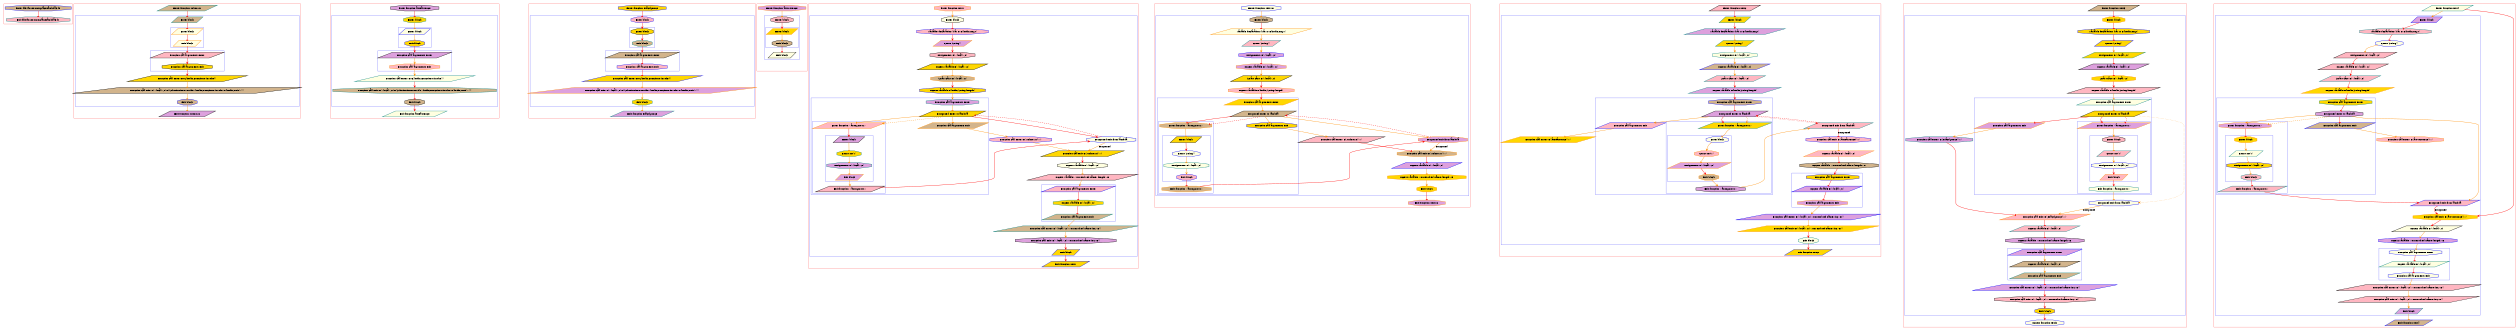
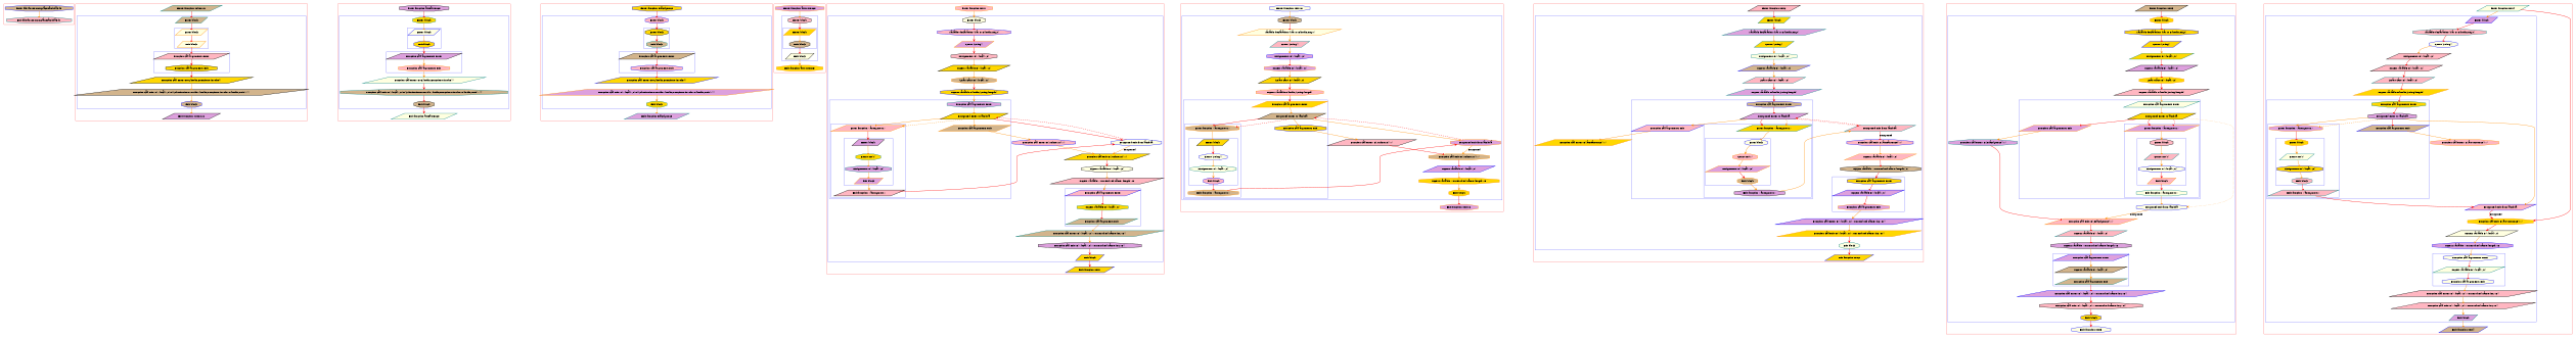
  digraph {
    nodesep=3
    node [color=blue fillcolor=gold penwidth=2 shape=parallelogram style=filled]
    edge [arrowhead=tee color=red penwidth=2]
    n1 [fillcolor=tan label="Enter file flowFromInplaceLambda3.kt" shape=octagon]
    n2 [color=teal fillcolor=lightpink label="Exit file flowFromInplaceLambda3.kt" shape=octagon]
    n3 [color=darkorange fillcolor=lightyellow label="Enter block"]
    n4 [color=darkorange fillcolor=lightyellow label="Exit block"]
    n5 [color=black fillcolor=lightpink label="Function call arguments enter"]
    n6 [color=black label="Function call arguments exit" shape=octagon]
    n7 [color=teal fillcolor=tan label="Enter block"]
    n8 [color=black label="Function call enter: R?C|kotlin/Function0.invoke|()"]
    n9 [color=black fillcolor=tan label="Function call exit: R|<local>/x|.R|SubstitutionOverride<kotlin/Function0.invoke: R|kotlin/Unit|>|()"]
    n10 [fillcolor=tan label="Exit block" shape=octagon]
    n11 [color=teal fillcolor=tan label="Enter function unknown"]
    n12 [color=black fillcolor=plum label="Exit function unknown"]
    n13 [fillcolor=lightyellow label="Enter block"]
    n14 [label="Exit block" shape=octagon]
    n15 [color=black fillcolor=plum label="Function call arguments enter"]
    n16 [color=darkorange fillcolor=lightpink label="Function call arguments exit" shape=octagon]
    n17 [color=teal label="Enter block" shape=octagon]
    n18 [color=teal fillcolor=lightyellow label="Function call enter: R?C|kotlin/Function0.invoke|()"]
    n19 [color=teal fillcolor=tan label="Function call exit: R|<local>/x|.R|SubstitutionOverride<kotlin/Function0.invoke: R|kotlin/Unit|>|()" shape=octagon]
    n20 [color=black fillcolor=tan label="Exit block" shape=octagon]
    n21 [color=black fillcolor=plum label="Enter function atLeastOnce" shape=octagon]
    n22 [color=teal fillcolor=lightyellow label="Exit function atLeastOnce"]
    n23 [color=black label="Enter block" shape=octagon]
    n24 [color=teal fillcolor=tan label="Exit block" shape=octagon]
    n25 [color=black fillcolor=tan label="Function call arguments enter"]
    n26 [fillcolor=lightpink label="Function call arguments exit" shape=octagon]
    n27 [fillcolor=lightpink label="Enter block" shape=octagon]
    n28 [label="Function call enter: R?C|kotlin/Function0.invoke|()"]
    n29 [color=darkorange fillcolor=plum label="Function call exit: R|<local>/x|.R|SubstitutionOverride<kotlin/Function0.invoke: R|kotlin/Unit|>|()"]
    n30 [color=teal label="Exit block" shape=octagon]
    n31 [label="Enter function exactlyOnce" shape=octagon]
    n32 [color=teal fillcolor=plum label="Exit function exactlyOnce"]
    n33 [color=darkorange label="Enter block"]
    n34 [color=black fillcolor=tan label="Exit block" shape=octagon]
    n35 [color=black fillcolor=lightpink label="Enter block" shape=octagon]
    n36 [color=black fillcolor=lightyellow label="Exit block"]
    n37 [color=darkorange fillcolor=plum label="Enter function atMostOnce" shape=octagon]
+   n38 [color=darkorange label="Exit function atMostOnce" shape=octagon]
    n39 [color=black fillcolor=plum label="Enter block"]
    n40 [color=teal label="Const: Int(1)" shape=octagon]
    n41 [color=teal fillcolor=plum label="Assignment: R|<local>/x|" shape=octagon]
    n42 [color=darkorange fillcolor=plum label="Exit block"]
    n43 [color=darkorange fillcolor=lightpink label="Enter function <anonymous>"]
    n44 [color=black fillcolor=lightpink label="Exit function <anonymous>"]
    n45 [color=teal fillcolor=plum label="Function call arguments enter" shape=octagon]
    n46 [color=black label="Postponed enter to lambda"]
    n47 [color=darkorange fillcolor=tan label="Function call arguments exit"]
    n48 [fillcolor=lightpink label="Function call arguments enter"]
    n49 [color=teal label="Access variable R|<local>/x|" shape=octagon]
    n50 [color=teal fillcolor=tan label="Function call arguments exit"]
    n51 [color=black fillcolor=lightyellow label="Enter block" shape=octagon]
    n52 [fillcolor=lightpink label="Variable declaration: lvar x: R|kotlin/Any?|" shape=octagon]
    n53 [color=darkorange fillcolor=plum label="Const: String()"]
    n54 [color=black fillcolor=lightpink label="Assignment: R|<local>/x|" shape=octagon]
    n55 [color=black label="Access variable R|<local>/x|"]
    n56 [color=darkorange fillcolor=tan label="Smart cast: R|<local>/x|" shape=octagon]
    n57 [label="Access variable R|kotlin/String.length|" shape=octagon]
    n58 [fillcolor=lightpink label="Function call enter: R|/unknown|(...)" shape=octagon]
    n59 [fillcolor=lightyellow label="Postponed exit from lambda" shape=octagon]
    n60 [color=black label="Function call exit: R|/unknown|(...)"]
    n61 [color=black fillcolor=lightyellow label="Access variable R|<local>/x|" shape=octagon]
    n62 [color=black fillcolor=lightpink label="Access variable <Unresolved name: length>#"]
    n63 [color=teal fillcolor=tan label="Function call enter: R|<local>/x|.<Unresolved name: inc>#()"]
    n64 [color=black fillcolor=plum label="Function call exit: R|<local>/x|.<Unresolved name: inc>#()" shape=octagon]
    n65 [label="Exit block"]
    n66 [color=darkorange fillcolor=lightpink label="Enter function test1" shape=octagon]
    n67 [label="Exit function test1"]
    n68 [color=black label="Enter block"]
    n69 [fillcolor=lightyellow label="Const: String()" shape=octagon]
    n70 [color=teal fillcolor=lightyellow label="Assignment: R|<local>/x|" shape=octagon]
    n71 [fillcolor=lightpink label="Exit block" shape=octagon]
    n72 [color=darkorange fillcolor=tan label="Enter function <anonymous>" shape=octagon]
    n73 [color=darkorange fillcolor=tan label="Exit function <anonymous>" shape=octagon]
    n74 [color=darkorange label="Function call arguments enter"]
    n75 [color=black fillcolor=tan label="Postponed enter to lambda"]
    n76 [label="Function call arguments exit" shape=octagon]
    n77 [color=black fillcolor=tan label="Enter block" shape=octagon]
    n78 [color=darkorange fillcolor=lightyellow label="Variable declaration: lvar x: R|kotlin/Any?|"]
    n79 [color=teal fillcolor=lightpink label="Const: String()"]
    n80 [fillcolor=plum label="Assignment: R|<local>/x|" shape=octagon]
    n81 [color=darkorange fillcolor=plum label="Access variable R|<local>/x|" shape=octagon]
    n82 [color=black label="Smart cast: R|<local>/x|"]
    n83 [color=darkorange fillcolor=lightpink label="Access variable R|kotlin/String.length|" shape=octagon]
    n84 [color=black fillcolor=lightpink label="Function call enter: R|/unknown|(...)"]
    n85 [color=darkorange fillcolor=plum label="Postponed exit from lambda" shape=octagon]
    n86 [color=darkorange fillcolor=tan label="Function call exit: R|/unknown|(...)" shape=octagon]
    n87 [fillcolor=plum label="Access variable R|<local>/x|"]
    n88 [color=darkorange label="Access variable <Unresolved name: length>#" shape=octagon]
    n89 [color=darkorange label="Exit block" shape=octagon]
    n90 [fillcolor=lightyellow label="Enter function test1m" shape=octagon]
    n91 [color=darkorange fillcolor=plum label="Exit function test1m" shape=octagon]
    n92 [fillcolor=lightyellow label="Enter block" shape=octagon]
    n93 [color=darkorange fillcolor=lightpink label="Const: Int(1)" shape=octagon]
    n94 [color=darkorange fillcolor=plum label="Assignment: R|<local>/x|"]
    n95 [color=darkorange fillcolor=tan label="Exit block" shape=octagon]
    n96 [color=teal label="Enter function <anonymous>"]
    n97 [color=black fillcolor=plum label="Exit function <anonymous>" shape=octagon]
    n98 [fillcolor=tan label="Function call arguments enter" shape=octagon]
    n99 [color=black fillcolor=plum label="Postponed enter to lambda"]
    n100 [fillcolor=lightpink label="Function call arguments exit"]
    n101 [label="Function call arguments enter" shape=octagon]
    n102 [fillcolor=plum label="Access variable R|<local>/x|"]
    n103 [color=darkorange fillcolor=plum label="Function call arguments exit" shape=octagon]
    n104 [color=teal label="Enter block"]
    n105 [color=teal fillcolor=plum label="Variable declaration: lvar x: R|kotlin/Any?|"]
    n106 [color=teal label="Const: String()"]
    n107 [color=teal fillcolor=lightyellow label="Assignment: R|<local>/x|" shape=octagon]
    n108 [fillcolor=tan label="Access variable R|<local>/x|"]
    n109 [color=teal fillcolor=lightpink label="Smart cast: R|<local>/x|"]
    n110 [color=teal fillcolor=plum label="Access variable R|kotlin/String.length|"]
    n111 [color=darkorange label="Function call enter: R|/atLeastOnce|(...)"]
    n112 [color=teal fillcolor=lightpink label="Postponed exit from lambda"]
    n113 [fillcolor=lightpink label="Function call exit: R|/atLeastOnce|(...)" shape=octagon]
    n114 [color=darkorange fillcolor=lightpink label="Access variable R|<local>/x|"]
    n115 [color=black fillcolor=tan label="Access variable <Unresolved name: length>#" shape=octagon]
    n116 [fillcolor=plum label="Function call enter: R|<local>/x|.<Unresolved name: inc>#()"]
    n117 [color=darkorange label="Function call exit: R|<local>/x|.<Unresolved name: inc>#()"]
    n118 [color=teal fillcolor=lightyellow label="Exit block" shape=octagon]
    n119 [color=black fillcolor=lightpink label="Enter function test2"]
    n120 [label="Exit function test2"]
    n121 [color=black fillcolor=lightpink label="Enter block" shape=octagon]
    n122 [color=teal fillcolor=lightpink label="Const: Int(1)"]
    n123 [fillcolor=lightyellow label="Assignment: R|<local>/x|" shape=octagon]
    n124 [color=darkorange fillcolor=lightpink label="Exit block"]
    n125 [color=darkorange fillcolor=plum label="Enter function <anonymous>"]
    n126 [color=teal fillcolor=lightyellow label="Exit function <anonymous>" shape=octagon]
    n127 [color=teal fillcolor=lightyellow label="Function call arguments enter"]
    n128 [color=black label="Postponed enter to lambda"]
    n129 [color=darkorange fillcolor=plum label="Function call arguments exit"]
    n130 [fillcolor=plum label="Function call arguments enter"]
    n131 [color=black fillcolor=tan label="Access variable R|<local>/x|"]
    n132 [color=teal fillcolor=tan label="Function call arguments exit"]
    n133 [color=darkorange label="Enter block" shape=octagon]
    n134 [label="Variable declaration: lvar x: R|kotlin/Any?|" shape=octagon]
    n135 [label="Const: String()"]
    n136 [color=teal label="Assignment: R|<local>/x|"]
    n137 [color=black fillcolor=plum label="Access variable R|<local>/x|"]
    n138 [color=darkorange label="Smart cast: R|<local>/x|" shape=octagon]
    n139 [color=black fillcolor=lightpink label="Access variable R|kotlin/String.length|"]
    n140 [color=teal fillcolor=plum label="Function call enter: R|/exactlyOnce|(...)" shape=octagon]
    n141 [fillcolor=lightyellow label="Postponed exit from lambda" shape=octagon]
    n142 [color=darkorange fillcolor=lightpink label="Function call exit: R|/exactlyOnce|(...)"]
    n143 [color=teal fillcolor=lightpink label="Access variable R|<local>/x|"]
    n144 [color=black fillcolor=plum label="Access variable <Unresolved name: length>#" shape=octagon]
    n145 [fillcolor=plum label="Function call enter: R|<local>/x|.<Unresolved name: inc>#()"]
    n146 [color=black fillcolor=lightpink label="Function call exit: R|<local>/x|.<Unresolved name: inc>#()" shape=octagon]
    n147 [label="Exit block" shape=octagon]
    n148 [color=black fillcolor=tan label="Enter function test3"]
-   n149 [fillcolor=lightyellow label="Access function test3" shape=octagon]
+   n149 [fillcolor=lightyellow label="Exit function test3" shape=octagon]
    n150 [color=darkorange label="Enter block" shape=octagon]
    n151 [color=teal fillcolor=lightyellow label="Const: Int(1)"]
    n152 [label="Assignment: R|<local>/x|" shape=octagon]
    n153 [color=teal fillcolor=lightpink label="Exit block" shape=octagon]
    n154 [color=darkorange fillcolor=plum label="Enter function <anonymous>" shape=octagon]
    n155 [color=teal fillcolor=lightpink label="Exit function <anonymous>"]
    n156 [color=teal label="Function call arguments enter" shape=octagon]
    n157 [color=black fillcolor=plum label="Postponed enter to lambda" shape=octagon]
    n158 [fillcolor=tan label="Function call arguments exit"]
    n159 [fillcolor=lightyellow label="Function call arguments enter" shape=octagon]
    n160 [color=teal fillcolor=lightyellow label="Access variable R|<local>/x|"]
    n161 [fillcolor=lightyellow label="Function call arguments exit" shape=octagon]
    n162 [fillcolor=plum label="Enter block"]
    n163 [color=teal fillcolor=lightpink label="Variable declaration: lvar x: R|kotlin/Any?|" shape=octagon]
    n164 [fillcolor=lightyellow label="Const: String()" shape=octagon]
    n165 [color=black fillcolor=lightpink label="Assignment: R|<local>/x|"]
    n166 [color=black fillcolor=lightpink label="Access variable R|<local>/x|"]
    n167 [color=teal fillcolor=lightpink label="Smart cast: R|<local>/x|"]
    n168 [color=darkorange label="Access variable R|kotlin/String.length|"]
    n169 [color=darkorange fillcolor=lightpink label="Function call enter: R|/atMostOnce|(...)" shape=octagon]
    n170 [fillcolor=lightpink label="Postponed exit from lambda"]
    n171 [color=darkorange label="Function call exit: R|/atMostOnce|(...)" shape=octagon]
    n172 [color=black fillcolor=lightyellow label="Access variable R|<local>/x|"]
    n173 [fillcolor=plum label="Access variable <Unresolved name: length>#" shape=octagon]
    n174 [color=black fillcolor=lightpink label="Function call enter: R|<local>/x|.<Unresolved name: inc>#()"]
    n175 [color=black fillcolor=lightpink label="Function call exit: R|<local>/x|.<Unresolved name: inc>#()"]
    n176 [color=teal fillcolor=plum label="Exit block"]
    n177 [color=teal fillcolor=lightyellow label="Enter function test4"]
    n178 [fillcolor=tan label="Exit function test4"]
    subgraph cluster_1 {
      color=red
      n1
      n2
    }
    subgraph cluster_2 {
      color=red
      n11
      n12
      subgraph cluster_3 {
        color=blue
        n7
        n8
        n9
        n10
        subgraph cluster_4 {
          color=blue
          n3
          n4
        }
        subgraph cluster_5 {
          color=blue
          n5
          n6
        }
      }
    }
    subgraph cluster_6 {
      color=red
      n21
      n22
      subgraph cluster_7 {
        color=blue
        n17
        n18
        n19
        n20
        subgraph cluster_8 {
          color=blue
          n13
          n14
        }
        subgraph cluster_9 {
          color=blue
          n15
          n16
        }
      }
    }
    subgraph cluster_10 {
      color=red
      n31
      n32
      subgraph cluster_11 {
        color=blue
        n27
        n28
        n29
        n30
        subgraph cluster_12 {
          color=blue
          n23
          n24
        }
        subgraph cluster_13 {
          color=blue
          n25
          n26
        }
      }
    }
    subgraph cluster_14 {
      color=red
      n37
+     n38
      subgraph cluster_15 {
        color=blue
        n35
        n36
        subgraph cluster_16 {
          color=blue
          n33
          n34
        }
      }
    }
    subgraph cluster_17 {
      color=red
      n66
      n67
      subgraph cluster_18 {
        color=blue
        n51
        n52
        n53
        n54
        n55
        n56
        n57
        n58
        n59
        n60
        n61
        n62
        n63
        n64
        n65
        subgraph cluster_19 {
          color=blue
          n45
          n46
          n47
          subgraph cluster_20 {
            color=blue
            n43
            n44
            subgraph cluster_21 {
              color=blue
              n39
              n40
              n41
              n42
            }
          }
        }
        subgraph cluster_22 {
          color=blue
          n48
          n49
          n50
        }
      }
    }
    subgraph cluster_23 {
      color=red
      n90
      n91
      subgraph cluster_24 {
        color=blue
        n77
        n78
        n79
        n80
        n81
        n82
        n83
        n84
        n85
        n86
        n87
        n88
        n89
        subgraph cluster_25 {
          color=blue
          n74
          n75
          n76
          subgraph cluster_26 {
            color=blue
            n72
            n73
            subgraph cluster_27 {
              color=blue
              n68
              n69
              n70
              n71
            }
          }
        }
      }
    }
    subgraph cluster_28 {
      color=red
      n119
      n120
      subgraph cluster_29 {
        color=blue
        n104
        n105
        n106
        n107
        n108
        n109
        n110
        n111
        n112
        n113
        n114
        n115
        n116
        n117
        n118
        subgraph cluster_30 {
          color=blue
          n98
          n99
          n100
          subgraph cluster_31 {
            color=blue
            n96
            n97
            subgraph cluster_32 {
              color=blue
              n92
              n93
              n94
              n95
            }
          }
        }
        subgraph cluster_33 {
          color=blue
          n101
          n102
          n103
        }
      }
    }
    subgraph cluster_34 {
      color=red
      n148
      n149
      subgraph cluster_35 {
        color=blue
        n133
        n134
        n135
        n136
        n137
        n138
        n139
        n140
        n141
        n142
        n143
        n144
        n145
        n146
        n147
        subgraph cluster_36 {
          color=blue
          n127
          n128
          n129
          subgraph cluster_37 {
            color=blue
            n125
            n126
            subgraph cluster_38 {
              color=blue
              n121
              n122
              n123
              n124
            }
          }
        }
        subgraph cluster_39 {
          color=blue
          n130
          n131
          n132
        }
      }
    }
    subgraph cluster_40 {
      color=red
      n177
      n178
      subgraph cluster_41 {
        color=blue
        n162
        n163
        n164
        n165
        n166
        n167
        n168
        n169
        n170
        n171
        n172
        n173
        n174
        n175
        n176
        subgraph cluster_42 {
          color=blue
          n156
          n157
          n158
          subgraph cluster_43 {
            color=blue
            n154
            n155
            subgraph cluster_44 {
              color=blue
              n150
              n151
              n152
              n153
            }
          }
        }
        subgraph cluster_45 {
          color=blue
          n159
          n160
          n161
        }
      }
    }
-   n1 -> n2
+   n1 -> n2 [color=darkorange]
    n3 -> n4
    n4 -> n5
    n5 -> n6 [arrowhead=vee]
    n6 -> n8 [arrowhead=vee]
    n7 -> n3
    n8 -> n9 [color=darkorange]
    n9 -> n10 [color=darkorange]
    n10 -> n12 [color=darkorange]
    n11 -> n7
    n13 -> n14 [color=darkorange]
    n14 -> n15 [arrowhead=vee]
    n15 -> n16 [arrowhead=vee color=darkorange]
    n16 -> n18 [arrowhead=vee color=darkorange]
    n17 -> n13 [color=darkorange]
    n18 -> n19 [arrowhead=vee]
    n19 -> n20
    n20 -> n22 [arrowhead=vee]
    n21 -> n17
    n23 -> n24 [arrowhead=vee]
    n24 -> n25 [arrowhead=vee]
    n25 -> n26
    n26 -> n28
    n27 -> n23 [arrowhead=vee]
    n28 -> n29 [color=darkorange]
    n29 -> n30 [arrowhead=vee color=darkorange]
    n30 -> n32 [color=darkorange]
    n31 -> n27
    n33 -> n34 [color=darkorange]
    n34 -> n36
    n35 -> n33 [arrowhead=vee]
+   n36 -> n38 [arrowhead=vee color=darkorange]
    n37 -> n35 [color=darkorange]
    n39 -> n40 [color=darkorange]
    n40 -> n41 [color=darkorange]
    n41 -> n42 [color=darkorange]
    n42 -> n44 [arrowhead=vee color=darkorange]
    n43 -> n39 [arrowhead=vee]
    n44 -> n59 [arrowhead=vee]
    n45 -> n46 [color=darkorange]
    n46 -> n43 [color=darkorange]
    n46 -> n43 [arrowhead=vee color=darkorange style=dashed]
    n46 -> n47 [color=darkorange]
    n46 -> n59 [arrowhead=vee]
    n47 -> n58 [arrowhead=vee color=darkorange]
    n48 -> n49
    n49 -> n50
    n50 -> n63 [color=darkorange]
    n51 -> n52
    n52 -> n53 [arrowhead=vee]
    n53 -> n54 [arrowhead=vee]
    n54 -> n55 [color=darkorange]
    n55 -> n56 [color=darkorange]
    n56 -> n57 [arrowhead=vee]
    n57 -> n45 [arrowhead=vee color=darkorange]
    n58 -> n60 [arrowhead=vee color=darkorange]
    n59 -> n46 [style=dashed]
    n59 -> n60 [arrowhead=vee color=darkorange label=Postponed]
    n60 -> n61 [arrowhead=vee]
    n61 -> n62 [color=darkorange]
    n62 -> n48 [arrowhead=vee color=darkorange]
    n63 -> n64 [arrowhead=vee color=darkorange]
    n64 -> n65 [arrowhead=vee]
    n65 -> n67 [arrowhead=vee]
    n66 -> n51 [arrowhead=vee color=darkorange]
    n68 -> n69 [arrowhead=vee]
    n69 -> n70 [color=darkorange]
    n70 -> n71 [arrowhead=vee color=darkorange]
    n71 -> n73
    n72 -> n68 [color=darkorange]
    n73 -> n85 [arrowhead=vee]
    n74 -> n75 [color=darkorange]
    n75 -> n72
    n75 -> n72 [style=dashed]
    n75 -> n76 [color=darkorange]
    n75 -> n85 [color=darkorange]
    n76 -> n84 [arrowhead=vee color=darkorange]
    n77 -> n78
    n78 -> n79 [arrowhead=vee color=darkorange]
    n79 -> n80 [arrowhead=vee color=darkorange]
    n80 -> n81
    n81 -> n82 [arrowhead=vee color=darkorange]
    n82 -> n83 [arrowhead=vee]
    n83 -> n74 [arrowhead=vee]
    n84 -> n86
    n85 -> n75 [arrowhead=vee style=dashed]
    n85 -> n86 [arrowhead=vee color=darkorange label=Postponed]
    n86 -> n87
    n87 -> n88 [color=darkorange]
    n88 -> n89 [arrowhead=vee color=darkorange]
    n89 -> n91
    n90 -> n77 [color=darkorange]
    n92 -> n93 [arrowhead=vee color=darkorange]
    n93 -> n94 [color=darkorange]
    n94 -> n95 [arrowhead=vee]
    n95 -> n97 [arrowhead=vee color=darkorange]
    n96 -> n92 [color=darkorange]
    n97 -> n112 [arrowhead=vee color=darkorange]
    n98 -> n99
    n99 -> n96 [arrowhead=vee]
    n99 -> n96 [arrowhead=vee color=darkorange style=dashed]
    n99 -> n100 [arrowhead=vee color=darkorange]
    n99 -> n112 [arrowhead=vee style=dotted]
    n100 -> n111 [color=darkorange]
    n101 -> n102
    n102 -> n103
    n103 -> n116 [arrowhead=vee color=darkorange]
    n104 -> n105 [arrowhead=vee]
    n105 -> n106 [color=darkorange]
    n106 -> n107 [arrowhead=vee color=darkorange]
    n107 -> n108 [arrowhead=vee color=darkorange]
    n108 -> n109 [arrowhead=vee color=darkorange]
    n109 -> n110 [arrowhead=vee]
    n110 -> n98 [arrowhead=vee]
    n112 -> n99 [arrowhead=vee style=dashed]
    n112 -> n113 [label=Postponed]
    n113 -> n114 [color=darkorange]
    n114 -> n115
    n115 -> n101 [arrowhead=vee]
    n116 -> n117 [color=darkorange]
    n117 -> n118 [arrowhead=vee]
    n118 -> n120 [arrowhead=vee]
    n119 -> n104
    n121 -> n122 [color=darkorange]
    n122 -> n123 [arrowhead=vee color=darkorange]
    n123 -> n124 [arrowhead=vee]
    n124 -> n126 [arrowhead=vee]
    n125 -> n121 [arrowhead=vee color=darkorange]
    n126 -> n141 [color=darkorange]
    n127 -> n128 [color=darkorange]
    n128 -> n125 [arrowhead=vee]
    n128 -> n125 [style=dashed]
    n128 -> n129
    n128 -> n141 [arrowhead=vee color=darkorange style=dotted]
    n129 -> n140 [arrowhead=vee color=darkorange]
    n130 -> n131 [arrowhead=vee color=darkorange]
    n131 -> n132 [arrowhead=vee color=darkorange]
    n132 -> n145
    n133 -> n134
    n134 -> n135
    n135 -> n136 [arrowhead=vee color=darkorange]
    n136 -> n137
    n137 -> n138
    n138 -> n139 [arrowhead=vee]
    n139 -> n127 [color=darkorange]
    n140 -> n142
    n141 -> n142 [arrowhead=vee color=darkorange label=Postponed]
    n142 -> n143
    n143 -> n144
    n144 -> n130 [color=darkorange]
    n145 -> n146 [arrowhead=vee]
    n146 -> n147 [arrowhead=vee]
    n147 -> n149 [arrowhead=vee]
    n148 -> n133
    n150 -> n151 [arrowhead=vee color=darkorange]
    n151 -> n152 [color=darkorange]
    n152 -> n153 [color=darkorange]
    n153 -> n155
    n154 -> n150
    n155 -> n170 [arrowhead=vee]
    n156 -> n157
    n157 -> n154 [arrowhead=vee color=darkorange]
    n157 -> n154 [color=darkorange style=dashed]
    n157 -> n158
    n157 -> n170 [color=darkorange]
    n158 -> n169 [color=darkorange]
    n159 -> n160
    n160 -> n161
    n161 -> n174 [color=darkorange]
    n162 -> n163
    n163 -> n164
    n164 -> n165 [color=darkorange]
    n165 -> n166
    n166 -> n167 [arrowhead=vee]
    n167 -> n168
    n168 -> n156
    n170 -> n171 [arrowhead=vee label=Postponed]
    n171 -> n172 [arrowhead=vee]
    n172 -> n173 [color=darkorange]
    n173 -> n159 [color=darkorange]
    n174 -> n175 [color=darkorange]
    n175 -> n176 [arrowhead=vee color=darkorange]
    n176 -> n178 [color=darkorange]
    n177 -> n162 [arrowhead=vee color=darkorange]
    n177 -> n171 [arrowhead=vee]
  }
